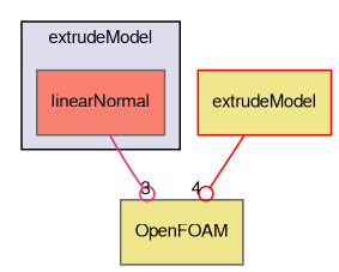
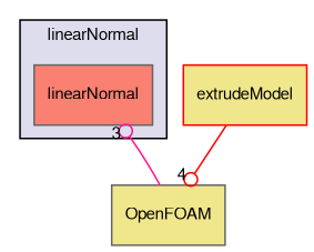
  digraph {
    compound=true
    node [color=gray40 fillcolor=khaki fontname=FreeSans fontsize=10 shape=box style=filled]
    edge [arrowhead=odot labeldistance=1.5 labelfontname=FreeSans labelfontsize=10]
    n1 [fillcolor=salmon label=linearNormal pencolor=black]
    n2 [label=OpenFOAM]
    n3 [color=red label=extrudeModel]
    subgraph cluster_1 {
      bgcolor="#ddddee"
      fontname=FreeSans
      fontsize=10
-     label=extrudeModel
+     label=linearNormal
      pencolor=black
      n1
    }
-   n1 -> n2 [color=deeppink headlabel=3]
+   n2 -> n1 [color=deeppink headlabel=3]
    n3 -> n2 [color=red headlabel=4]
  }
